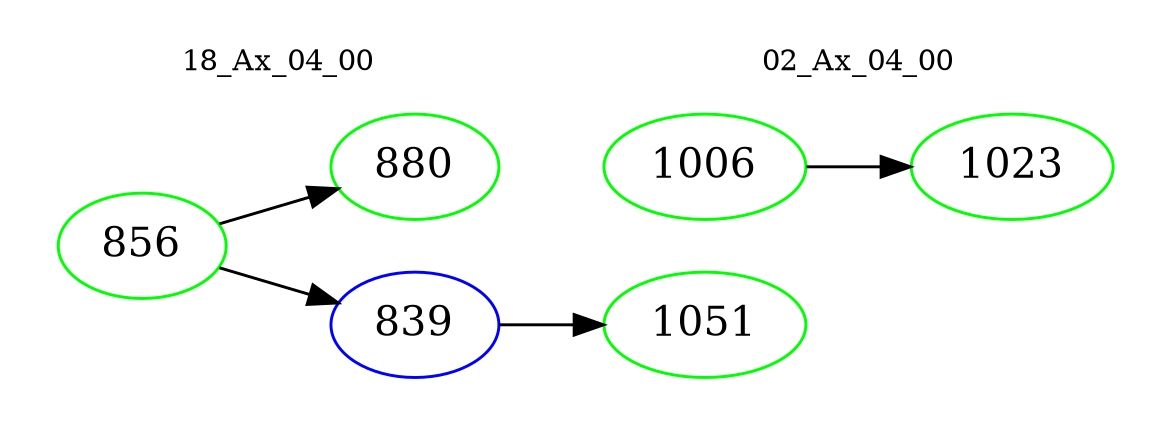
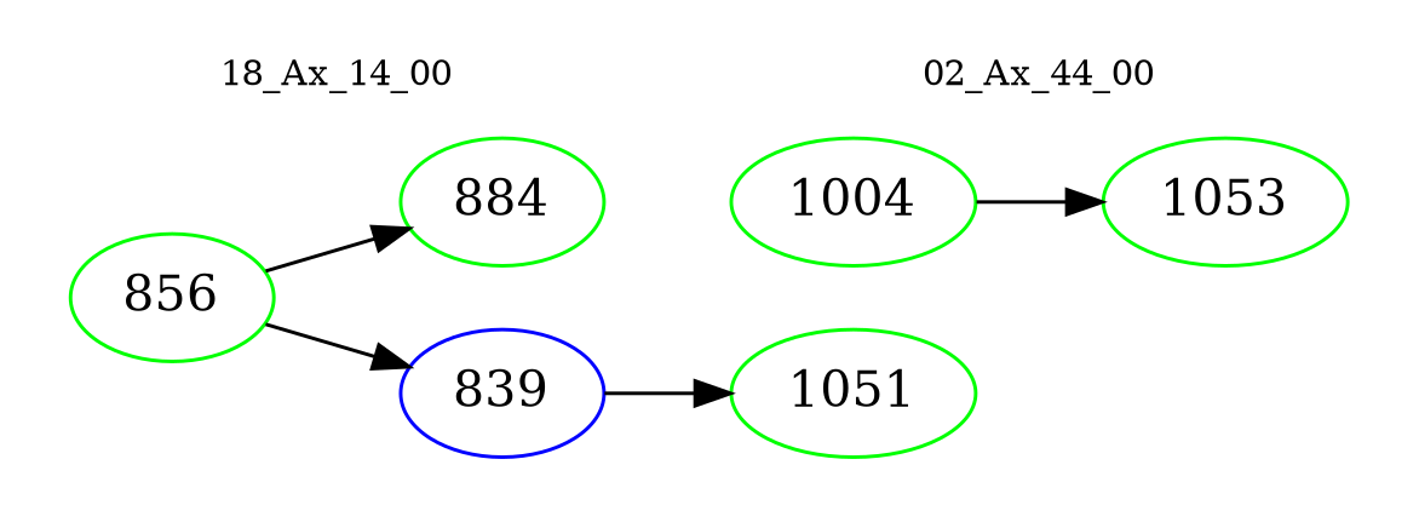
  digraph {
    rankdir=LR
    node [color=green]
    edge [color=black]
-   n1 [label=1006]
-   n2 [label=1023]
+   n1 [label=1004]
+   n2 [label=1053]
    n3 [label=1051]
    n4 [label=856]
    n5 [color=blue label=839]
-   n6 [label=880]
+   n6 [label=884]
    subgraph cluster_1 {
      color=white
      fontsize=10
-     label="02_Ax_04_00"
+     label="02_Ax_44_00"
      n1
      n2
      n3
    }
    subgraph cluster_2 {
      color=white
      fontsize=10
-     label="18_Ax_04_00"
+     label="18_Ax_14_00"
      n4
      n5
      n6
    }
    n1 -> n2
    n4 -> n5
    n4 -> n6
    n5 -> n3
  }
